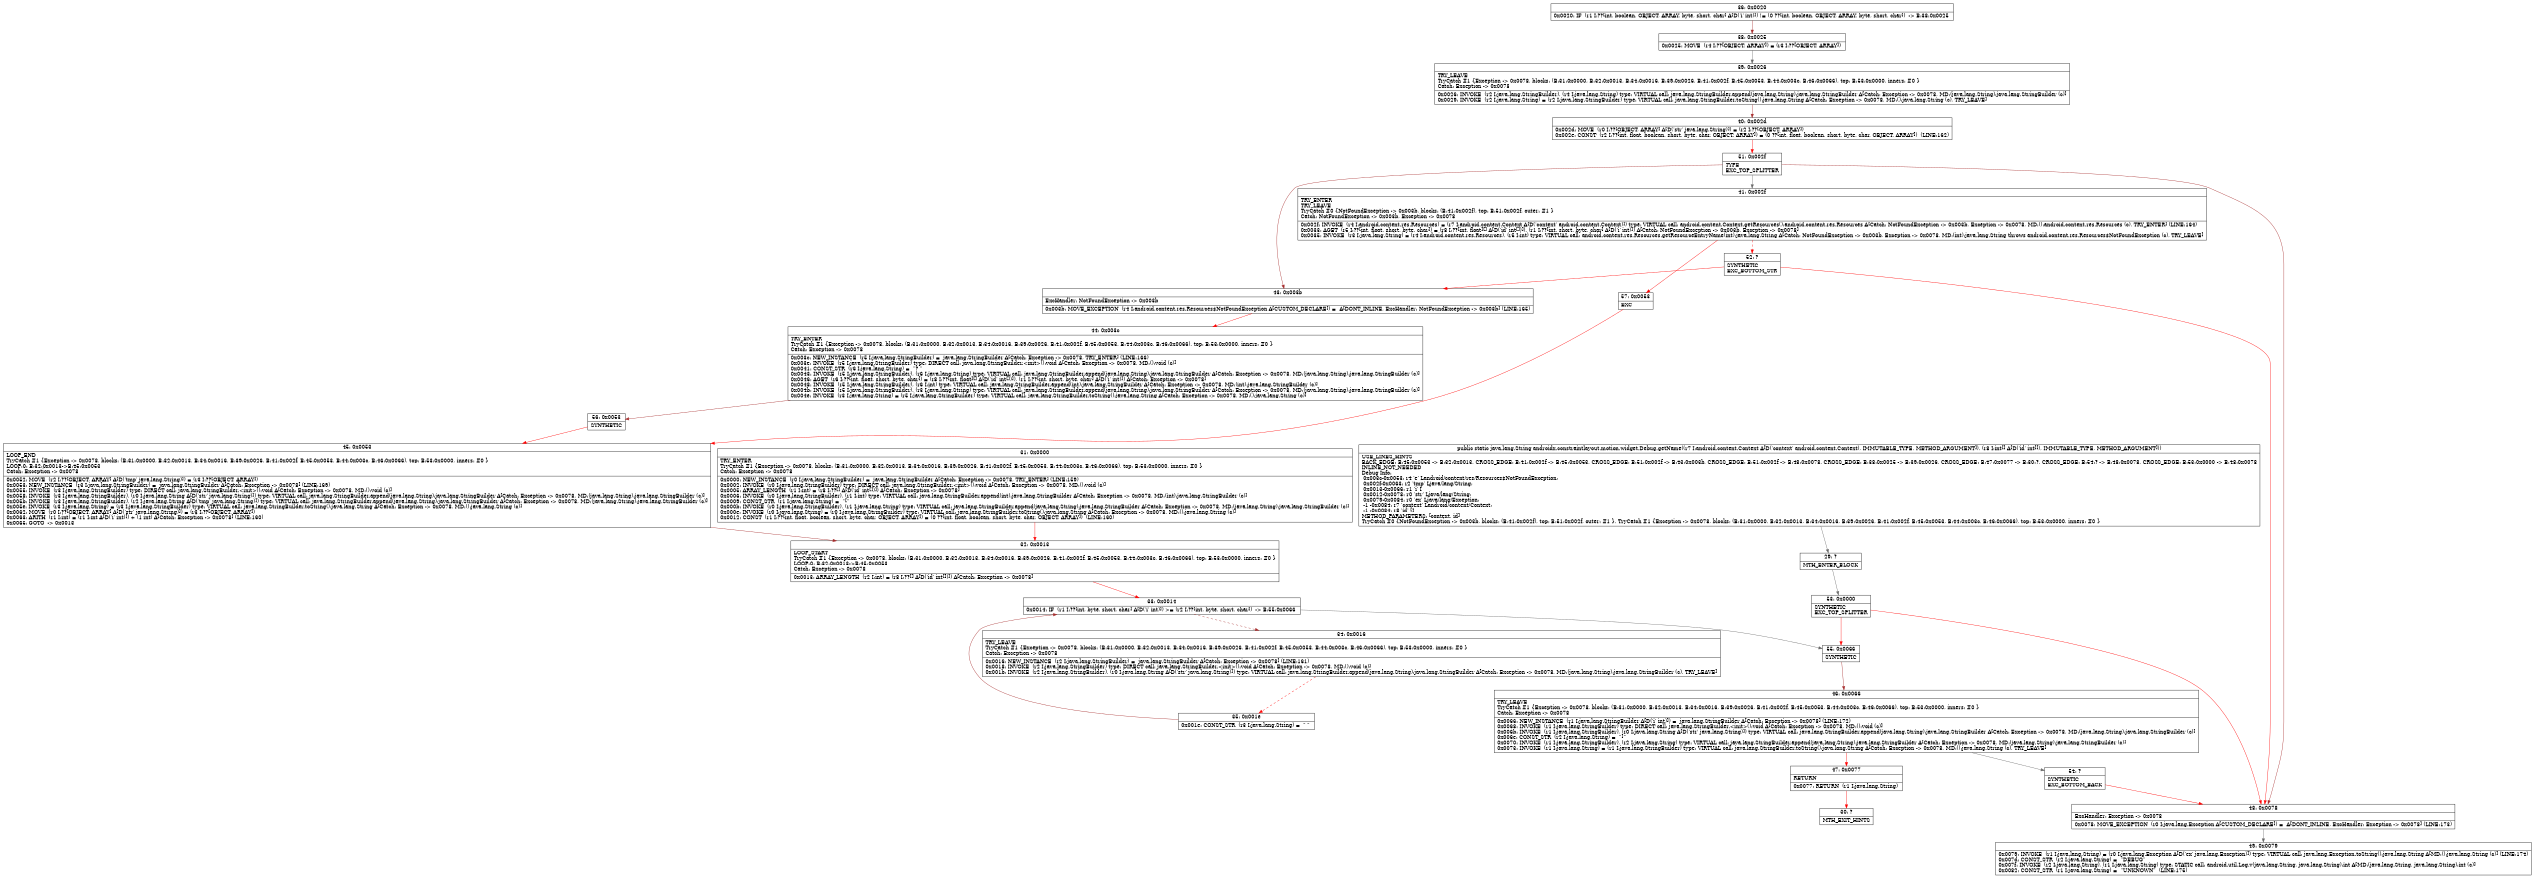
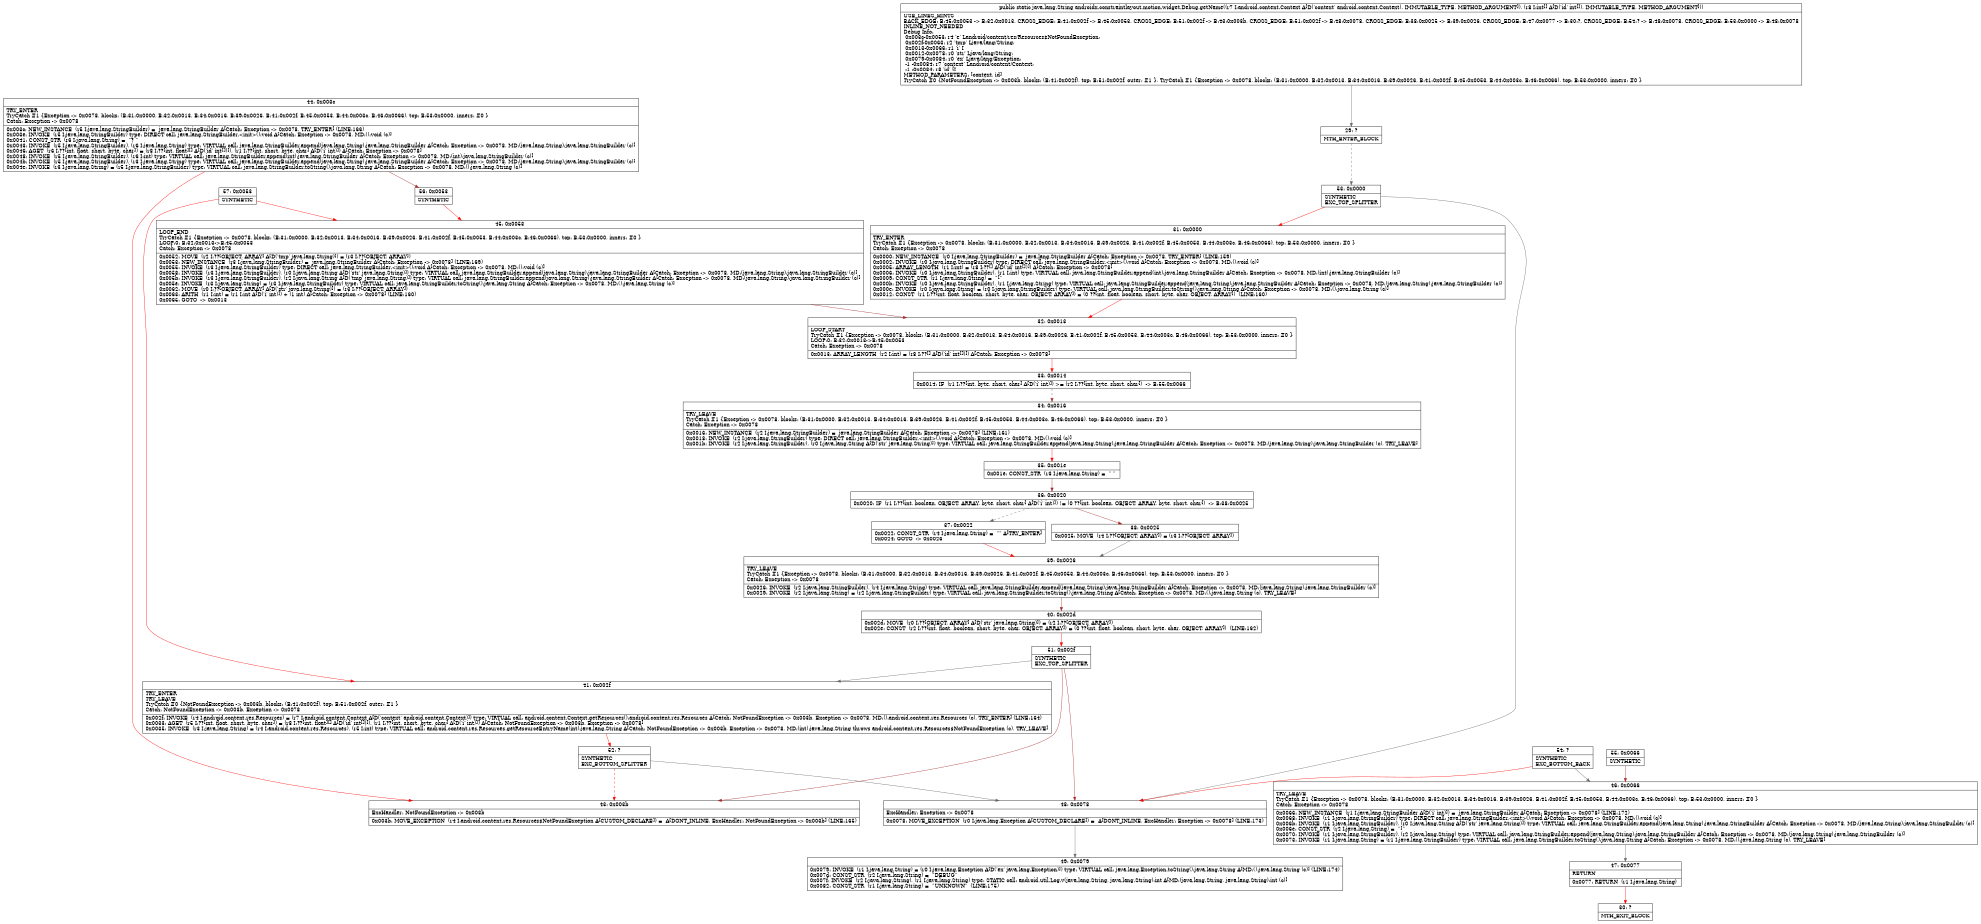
  digraph {
    node [shape=record]
    edge [color=red]
    n1 [label="{29\:\ ?|MTH_ENTER_BLOCK\l}"]
    n2 [label="{53\:\ 0x0000|SYNTHETIC\lEXC_TOP_SPLITTER\l}"]
    n3 [label="{31\:\ 0x0000|TRY_ENTER\lTryCatch #1 \{Exception \-\> 0x0078, blocks: (B:31:0x0000, B:32:0x0013, B:34:0x0016, B:39:0x0026, B:41:0x002f, B:45:0x0053, B:44:0x003c, B:46:0x0066), top: B:53:0x0000, inners: #0 \}\lCatch: Exception \-\> 0x0078\l|0x0000: NEW_INSTANCE  (r0 I:java.lang.StringBuilder) =  java.lang.StringBuilder A[Catch: Exception \-\> 0x0078, TRY_ENTER] (LINE:159)\l0x0002: INVOKE  (r0 I:java.lang.StringBuilder) type: DIRECT call: java.lang.StringBuilder.\<init\>():void A[Catch: Exception \-\> 0x0078, MD:():void (c)]\l0x0005: ARRAY_LENGTH  (r1 I:int) = (r8 I:??[] A[D('id' int[])]) A[Catch: Exception \-\> 0x0078]\l0x0006: INVOKE  (r0 I:java.lang.StringBuilder), (r1 I:int) type: VIRTUAL call: java.lang.StringBuilder.append(int):java.lang.StringBuilder A[Catch: Exception \-\> 0x0078, MD:(int):java.lang.StringBuilder (c)]\l0x0009: CONST_STR  (r1 I:java.lang.String) =  \"[\" \l0x000b: INVOKE  (r0 I:java.lang.StringBuilder), (r1 I:java.lang.String) type: VIRTUAL call: java.lang.StringBuilder.append(java.lang.String):java.lang.StringBuilder A[Catch: Exception \-\> 0x0078, MD:(java.lang.String):java.lang.StringBuilder (c)]\l0x000e: INVOKE  (r0 I:java.lang.String) = (r0 I:java.lang.StringBuilder) type: VIRTUAL call: java.lang.StringBuilder.toString():java.lang.String A[Catch: Exception \-\> 0x0078, MD:():java.lang.String (c)]\l0x0012: CONST  (r1 I:??[int, float, boolean, short, byte, char, OBJECT, ARRAY]) = (0 ??[int, float, boolean, short, byte, char, OBJECT, ARRAY])  (LINE:160)\l}"]
    n4 [label="{48\:\ 0x0078|ExcHandler: Exception \-\> 0x0078\l|0x0078: MOVE_EXCEPTION  (r0 I:java.lang.Exception A[CUSTOM_DECLARE]) =  A[DONT_INLINE, ExcHandler: Exception \-\> 0x0078] (LINE:173)\l}"]
    n5 [label="{32\:\ 0x0013|LOOP_START\lTryCatch #1 \{Exception \-\> 0x0078, blocks: (B:31:0x0000, B:32:0x0013, B:34:0x0016, B:39:0x0026, B:41:0x002f, B:45:0x0053, B:44:0x003c, B:46:0x0066), top: B:53:0x0000, inners: #0 \}\lLOOP:0: B:32:0x0013\-\>B:45:0x0053\lCatch: Exception \-\> 0x0078\l|0x0013: ARRAY_LENGTH  (r2 I:int) = (r8 I:??[] A[D('id' int[])]) A[Catch: Exception \-\> 0x0078]\l}"]
    n6 [label="{49\:\ 0x0079|0x0079: INVOKE  (r1 I:java.lang.String) = (r0 I:java.lang.Exception A[D('ex' java.lang.Exception)]) type: VIRTUAL call: java.lang.Exception.toString():java.lang.String A[MD:():java.lang.String (c)] (LINE:174)\l0x007d: CONST_STR  (r2 I:java.lang.String) =  \"DEBUG\" \l0x007f: INVOKE  (r2 I:java.lang.String), (r1 I:java.lang.String) type: STATIC call: android.util.Log.v(java.lang.String, java.lang.String):int A[MD:(java.lang.String, java.lang.String):int (c)]\l0x0082: CONST_STR  (r1 I:java.lang.String) =  \"UNKNOWN\"  (LINE:175)\l}"]
    n7 [label="{33\:\ 0x0014|0x0014: IF  (r1 I:??[int, byte, short, char] A[D('i' int)]) \>= (r2 I:??[int, byte, short, char])  \-\> B:55:0x0066 \l}"]
    n8 [label="{34\:\ 0x0016|TRY_LEAVE\lTryCatch #1 \{Exception \-\> 0x0078, blocks: (B:31:0x0000, B:32:0x0013, B:34:0x0016, B:39:0x0026, B:41:0x002f, B:45:0x0053, B:44:0x003c, B:46:0x0066), top: B:53:0x0000, inners: #0 \}\lCatch: Exception \-\> 0x0078\l|0x0016: NEW_INSTANCE  (r2 I:java.lang.StringBuilder) =  java.lang.StringBuilder A[Catch: Exception \-\> 0x0078] (LINE:161)\l0x0018: INVOKE  (r2 I:java.lang.StringBuilder) type: DIRECT call: java.lang.StringBuilder.\<init\>():void A[Catch: Exception \-\> 0x0078, MD:():void (c)]\l0x001b: INVOKE  (r2 I:java.lang.StringBuilder), (r0 I:java.lang.String A[D('str' java.lang.String)]) type: VIRTUAL call: java.lang.StringBuilder.append(java.lang.String):java.lang.StringBuilder A[Catch: Exception \-\> 0x0078, MD:(java.lang.String):java.lang.StringBuilder (c), TRY_LEAVE]\l}"]
    n9 [label="{55\:\ 0x0066|SYNTHETIC\l}"]
    n10 [label="{35\:\ 0x001e|0x001e: CONST_STR  (r3 I:java.lang.String) =  \" \" \l}"]
    n11 [label="{46\:\ 0x0066|TRY_LEAVE\lTryCatch #1 \{Exception \-\> 0x0078, blocks: (B:31:0x0000, B:32:0x0013, B:34:0x0016, B:39:0x0026, B:41:0x002f, B:45:0x0053, B:44:0x003c, B:46:0x0066), top: B:53:0x0000, inners: #0 \}\lCatch: Exception \-\> 0x0078\l|0x0066: NEW_INSTANCE  (r1 I:java.lang.StringBuilder A[D('i' int)]) =  java.lang.StringBuilder A[Catch: Exception \-\> 0x0078] (LINE:172)\l0x0068: INVOKE  (r1 I:java.lang.StringBuilder) type: DIRECT call: java.lang.StringBuilder.\<init\>():void A[Catch: Exception \-\> 0x0078, MD:():void (c)]\l0x006b: INVOKE  (r1 I:java.lang.StringBuilder), (r0 I:java.lang.String A[D('str' java.lang.String)]) type: VIRTUAL call: java.lang.StringBuilder.append(java.lang.String):java.lang.StringBuilder A[Catch: Exception \-\> 0x0078, MD:(java.lang.String):java.lang.StringBuilder (c)]\l0x006e: CONST_STR  (r2 I:java.lang.String) =  \"]\" \l0x0070: INVOKE  (r1 I:java.lang.StringBuilder), (r2 I:java.lang.String) type: VIRTUAL call: java.lang.StringBuilder.append(java.lang.String):java.lang.StringBuilder A[Catch: Exception \-\> 0x0078, MD:(java.lang.String):java.lang.StringBuilder (c)]\l0x0073: INVOKE  (r1 I:java.lang.String) = (r1 I:java.lang.StringBuilder) type: VIRTUAL call: java.lang.StringBuilder.toString():java.lang.String A[Catch: Exception \-\> 0x0078, MD:():java.lang.String (c), TRY_LEAVE]\l}"]
    n12 [label="{36\:\ 0x0020|0x0020: IF  (r1 I:??[int, boolean, OBJECT, ARRAY, byte, short, char] A[D('i' int)]) != (0 ??[int, boolean, OBJECT, ARRAY, byte, short, char])  \-\> B:38:0x0025 \l}"]
+   n13 [label="{37\:\ 0x0022|0x0022: CONST_STR  (r4 I:java.lang.String) =  \"\" A[TRY_ENTER]\l0x0024: GOTO  \-\> 0x0026 \l}"]
    n14 [label="{38\:\ 0x0025|0x0025: MOVE  (r4 I:??[OBJECT, ARRAY]) = (r3 I:??[OBJECT, ARRAY]) \l}"]
    n15 [label="{39\:\ 0x0026|TRY_LEAVE\lTryCatch #1 \{Exception \-\> 0x0078, blocks: (B:31:0x0000, B:32:0x0013, B:34:0x0016, B:39:0x0026, B:41:0x002f, B:45:0x0053, B:44:0x003c, B:46:0x0066), top: B:53:0x0000, inners: #0 \}\lCatch: Exception \-\> 0x0078\l|0x0026: INVOKE  (r2 I:java.lang.StringBuilder), (r4 I:java.lang.String) type: VIRTUAL call: java.lang.StringBuilder.append(java.lang.String):java.lang.StringBuilder A[Catch: Exception \-\> 0x0078, MD:(java.lang.String):java.lang.StringBuilder (c)]\l0x0029: INVOKE  (r2 I:java.lang.String) = (r2 I:java.lang.StringBuilder) type: VIRTUAL call: java.lang.StringBuilder.toString():java.lang.String A[Catch: Exception \-\> 0x0078, MD:():java.lang.String (c), TRY_LEAVE]\l}"]
    n16 [label="{40\:\ 0x002d|0x002d: MOVE  (r0 I:??[OBJECT, ARRAY] A[D('str' java.lang.String)]) = (r2 I:??[OBJECT, ARRAY]) \l0x002e: CONST  (r2 I:??[int, float, boolean, short, byte, char, OBJECT, ARRAY]) = (0 ??[int, float, boolean, short, byte, char, OBJECT, ARRAY])  (LINE:162)\l}"]
-   n17 [label="{51\:\ 0x002f|TYPE\lEXC_TOP_SPLITTER\l}"]
+   n17 [label="{51\:\ 0x002f|SYNTHETIC\lEXC_TOP_SPLITTER\l}"]
    n18 [label="{41\:\ 0x002f|TRY_ENTER\lTRY_LEAVE\lTryCatch #0 \{NotFoundException \-\> 0x003b, blocks: (B:41:0x002f), top: B:51:0x002f, outer: #1 \}\lCatch: NotFoundException \-\> 0x003b, Exception \-\> 0x0078\l|0x002f: INVOKE  (r4 I:android.content.res.Resources) = (r7 I:android.content.Context A[D('context' android.content.Context)]) type: VIRTUAL call: android.content.Context.getResources():android.content.res.Resources A[Catch: NotFoundException \-\> 0x003b, Exception \-\> 0x0078, MD:():android.content.res.Resources (c), TRY_ENTER] (LINE:164)\l0x0033: AGET  (r5 I:??[int, float, short, byte, char]) = (r8 I:??[int, float][] A[D('id' int[])]), (r1 I:??[int, short, byte, char] A[D('i' int)]) A[Catch: NotFoundException \-\> 0x003b, Exception \-\> 0x0078]\l0x0035: INVOKE  (r3 I:java.lang.String) = (r4 I:android.content.res.Resources), (r5 I:int) type: VIRTUAL call: android.content.res.Resources.getResourceEntryName(int):java.lang.String A[Catch: NotFoundException \-\> 0x003b, Exception \-\> 0x0078, MD:(int):java.lang.String throws android.content.res.Resources$NotFoundException (c), TRY_LEAVE]\l}"]
    n19 [label="{43\:\ 0x003b|ExcHandler: NotFoundException \-\> 0x003b\l|0x003b: MOVE_EXCEPTION  (r4 I:android.content.res.Resources$NotFoundException A[CUSTOM_DECLARE]) =  A[DONT_INLINE, ExcHandler: NotFoundException \-\> 0x003b] (LINE:165)\l}"]
-   n20 [label="{52\:\ ?|SYNTHETIC\lEXC_BOTTOM_STR\l}"]
-   n21 [label="{57\:\ 0x0053|EXC\l}"]
+   n20 [label="{52\:\ ?|SYNTHETIC\lEXC_BOTTOM_SPLITTER\l}"]
+   n21 [label="{57\:\ 0x0053|SYNTHETIC\l}"]
    n22 [label="{44\:\ 0x003c|TRY_ENTER\lTryCatch #1 \{Exception \-\> 0x0078, blocks: (B:31:0x0000, B:32:0x0013, B:34:0x0016, B:39:0x0026, B:41:0x002f, B:45:0x0053, B:44:0x003c, B:46:0x0066), top: B:53:0x0000, inners: #0 \}\lCatch: Exception \-\> 0x0078\l|0x003c: NEW_INSTANCE  (r5 I:java.lang.StringBuilder) =  java.lang.StringBuilder A[Catch: Exception \-\> 0x0078, TRY_ENTER] (LINE:166)\l0x003e: INVOKE  (r5 I:java.lang.StringBuilder) type: DIRECT call: java.lang.StringBuilder.\<init\>():void A[Catch: Exception \-\> 0x0078, MD:():void (c)]\l0x0041: CONST_STR  (r6 I:java.lang.String) =  \"? \" \l0x0043: INVOKE  (r5 I:java.lang.StringBuilder), (r6 I:java.lang.String) type: VIRTUAL call: java.lang.StringBuilder.append(java.lang.String):java.lang.StringBuilder A[Catch: Exception \-\> 0x0078, MD:(java.lang.String):java.lang.StringBuilder (c)]\l0x0046: AGET  (r6 I:??[int, float, short, byte, char]) = (r8 I:??[int, float][] A[D('id' int[])]), (r1 I:??[int, short, byte, char] A[D('i' int)]) A[Catch: Exception \-\> 0x0078]\l0x0048: INVOKE  (r5 I:java.lang.StringBuilder), (r6 I:int) type: VIRTUAL call: java.lang.StringBuilder.append(int):java.lang.StringBuilder A[Catch: Exception \-\> 0x0078, MD:(int):java.lang.StringBuilder (c)]\l0x004b: INVOKE  (r5 I:java.lang.StringBuilder), (r3 I:java.lang.String) type: VIRTUAL call: java.lang.StringBuilder.append(java.lang.String):java.lang.StringBuilder A[Catch: Exception \-\> 0x0078, MD:(java.lang.String):java.lang.StringBuilder (c)]\l0x004e: INVOKE  (r3 I:java.lang.String) = (r5 I:java.lang.StringBuilder) type: VIRTUAL call: java.lang.StringBuilder.toString():java.lang.String A[Catch: Exception \-\> 0x0078, MD:():java.lang.String (c)]\l}"]
    n23 [label="{45\:\ 0x0053|LOOP_END\lTryCatch #1 \{Exception \-\> 0x0078, blocks: (B:31:0x0000, B:32:0x0013, B:34:0x0016, B:39:0x0026, B:41:0x002f, B:45:0x0053, B:44:0x003c, B:46:0x0066), top: B:53:0x0000, inners: #0 \}\lLOOP:0: B:32:0x0013\-\>B:45:0x0053\lCatch: Exception \-\> 0x0078\l|0x0052: MOVE  (r2 I:??[OBJECT, ARRAY] A[D('tmp' java.lang.String)]) = (r3 I:??[OBJECT, ARRAY]) \l0x0053: NEW_INSTANCE  (r3 I:java.lang.StringBuilder) =  java.lang.StringBuilder A[Catch: Exception \-\> 0x0078] (LINE:169)\l0x0055: INVOKE  (r3 I:java.lang.StringBuilder) type: DIRECT call: java.lang.StringBuilder.\<init\>():void A[Catch: Exception \-\> 0x0078, MD:():void (c)]\l0x0058: INVOKE  (r3 I:java.lang.StringBuilder), (r0 I:java.lang.String A[D('str' java.lang.String)]) type: VIRTUAL call: java.lang.StringBuilder.append(java.lang.String):java.lang.StringBuilder A[Catch: Exception \-\> 0x0078, MD:(java.lang.String):java.lang.StringBuilder (c)]\l0x005b: INVOKE  (r3 I:java.lang.StringBuilder), (r2 I:java.lang.String A[D('tmp' java.lang.String)]) type: VIRTUAL call: java.lang.StringBuilder.append(java.lang.String):java.lang.StringBuilder A[Catch: Exception \-\> 0x0078, MD:(java.lang.String):java.lang.StringBuilder (c)]\l0x005e: INVOKE  (r3 I:java.lang.String) = (r3 I:java.lang.StringBuilder) type: VIRTUAL call: java.lang.StringBuilder.toString():java.lang.String A[Catch: Exception \-\> 0x0078, MD:():java.lang.String (c)]\l0x0062: MOVE  (r0 I:??[OBJECT, ARRAY] A[D('str' java.lang.String)]) = (r3 I:??[OBJECT, ARRAY]) \l0x0063: ARITH  (r1 I:int) = (r1 I:int A[D('i' int)]) + (1 int) A[Catch: Exception \-\> 0x0078] (LINE:160)\l0x0065: GOTO  \-\> 0x0013 \l}"]
    n24 [label="{56\:\ 0x0053|SYNTHETIC\l}"]
    n25 [label="{47\:\ 0x0077|RETURN\l|0x0077: RETURN  (r1 I:java.lang.String) \l}"]
    n26 [label="{54\:\ ?|SYNTHETIC\lEXC_BOTTOM_BACK\l}"]
-   n27 [label="{30\:\ ?|MTH_EXIT_HINTS\l}"]
+   n27 [label="{30\:\ ?|MTH_EXIT_BLOCK\l}"]
    n28 [label="{public static java.lang.String androidx.constraintlayout.motion.widget.Debug.getName((r7 I:android.content.Context A[D('context' android.content.Context), IMMUTABLE_TYPE, METHOD_ARGUMENT]), (r8 I:int[] A[D('id' int[]), IMMUTABLE_TYPE, METHOD_ARGUMENT]))  | USE_LINES_HINTS\lBACK_EDGE: B:45:0x0053 \-\> B:32:0x0013, CROSS_EDGE: B:41:0x002f \-\> B:45:0x0053, CROSS_EDGE: B:51:0x002f \-\> B:43:0x003b, CROSS_EDGE: B:51:0x002f \-\> B:48:0x0078, CROSS_EDGE: B:38:0x0025 \-\> B:39:0x0026, CROSS_EDGE: B:47:0x0077 \-\> B:30:?, CROSS_EDGE: B:54:? \-\> B:48:0x0078, CROSS_EDGE: B:53:0x0000 \-\> B:48:0x0078\lINLINE_NOT_NEEDED\lDebug Info:\l  0x003c\-0x0053: r4 'e' Landroid\/content\/res\/Resources$NotFoundException;\l  0x002f\-0x0063: r2 'tmp' Ljava\/lang\/String;\l  0x0013\-0x0066: r1 'i' I\l  0x0012\-0x0078: r0 'str' Ljava\/lang\/String;\l  0x0079\-0x0084: r0 'ex' Ljava\/lang\/Exception;\l  \-1 \-0x0084: r7 'context' Landroid\/content\/Context;\l  \-1 \-0x0084: r8 'id' [I\lMETHOD_PARAMETERS: [context, id]\lTryCatch #0 \{NotFoundException \-\> 0x003b, blocks: (B:41:0x002f), top: B:51:0x002f, outer: #1 \}, TryCatch #1 \{Exception \-\> 0x0078, blocks: (B:31:0x0000, B:32:0x0013, B:34:0x0016, B:39:0x0026, B:41:0x002f, B:45:0x0053, B:44:0x003c, B:46:0x0066), top: B:53:0x0000, inners: #0 \}\l}"]
-   n1 -> n2 [color=gray40]
-   n2 -> n9
-   n2 -> n4
+   n1 -> n2 [color=gray40 style=dashed]
+   n2 -> n3
+   n2 -> n4 [color=gray40]
    n3 -> n5
    n4 -> n6 [color=gray40]
    n5 -> n7
    n7 -> n8 [color=brown style=dashed]
-   n7 -> n9 [color=gray40]
-   n8 -> n10 [style=dashed]
+   n8 -> n10
    n9 -> n11 [color=brown]
-   n10 -> n7 [color=brown]
-   n11 -> n25
-   n11 -> n26 [color=gray40]
+   n10 -> n12 [color=brown]
+   n11 -> n25 [color=gray40]
+   n26 -> n11 [color=gray40]
+   n12 -> n13 [color=gray40 style=dashed]
    n12 -> n14 [color=brown]
+   n13 -> n15
    n14 -> n15 [color=gray40]
    n15 -> n16 [color=brown]
    n16 -> n17
    n17 -> n4 [color=brown]
    n17 -> n18 [color=gray40]
    n17 -> n19 [color=brown]
-   n18 -> n20 [style=dashed]
-   n18 -> n21
-   n19 -> n22
-   n20 -> n4
-   n20 -> n19
+   n18 -> n20
+   n21 -> n18
+   n22 -> n19
+   n20 -> n4 [color=gray40]
+   n20 -> n19 [style=dashed]
    n21 -> n23
    n22 -> n24 [color=brown]
    n23 -> n5 [color=brown]
    n24 -> n23
    n25 -> n27
    n26 -> n4
    n28 -> n1 [color=gray40]
  }
